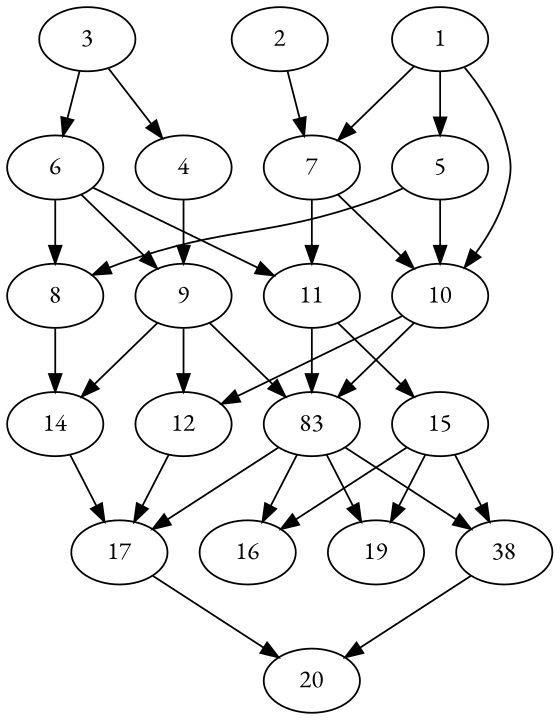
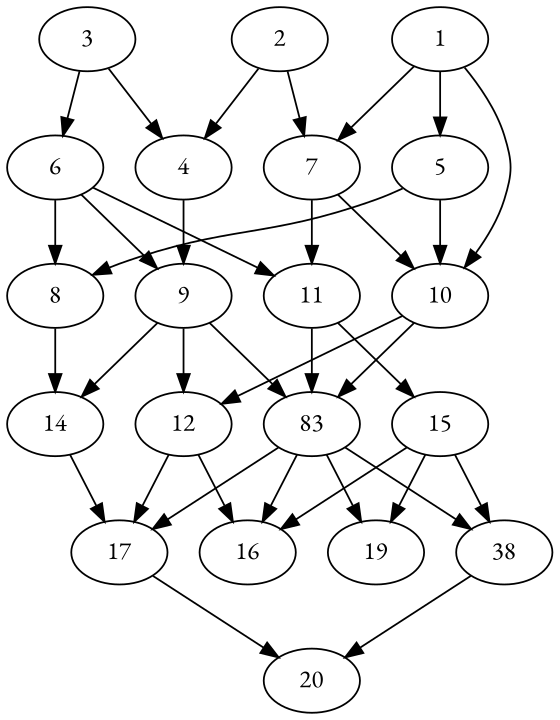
  digraph {
    fontname="EB Garamond"
    node [alpha=0.06 fontname="EB Garamond"]
    edge [fontname="EB Garamond"]
    1 [expect_size=48858112]
    5 [alpha=0.08 expect_size=18405376]
    7 [alpha=0.05 expect_size=18162688]
    10 [alpha=0.19 expect_size=46583808]
    8 [expect_size=36061184]
    11 [alpha=0.01 expect_size=36828160]
    14 [alpha=0.15 expect_size=33092608]
    12 [alpha=0.16 expect_size=51207168]
    n9 [alpha=0.17 expect_size=17503232 label=83]
    15 [alpha=0.12 expect_size=9661440]
    2 [expect_size=10144768]
    4 [alpha=0.10 expect_size=12644352]
    9 [alpha=0.05 expect_size=50701312]
    3 [alpha=0.07 expect_size=11546624]
    6 [expect_size=37069824]
    17 [alpha=0.09 expect_size=41846784]
    16 [alpha=0.11 expect_size=28613632]
    19 [alpha=0.01 expect_size=22209536]
    n19 [alpha=0.15 expect_size=7073792 label=38]
    20 [alpha=0.05 expect_size=34510848]
    1 -> 5
    1 -> 7
    1 -> 10
    5 -> 10
    5 -> 8
    7 -> 10
    7 -> 11
    10 -> 12
    10 -> n9
    8 -> 14
    11 -> n9
    11 -> 15
    14 -> 17
    12 -> 17
+   12 -> 16
    n9 -> 17
    n9 -> 16
    n9 -> 19
    n9 -> n19
    15 -> 16
    15 -> 19
    15 -> n19
    2 -> 7
+   2 -> 4
    4 -> 9
    9 -> 14
    9 -> 12
    9 -> n9
    3 -> 4
    3 -> 6
    6 -> 8
    6 -> 11
    6 -> 9
    17 -> 20
    n19 -> 20
  }
